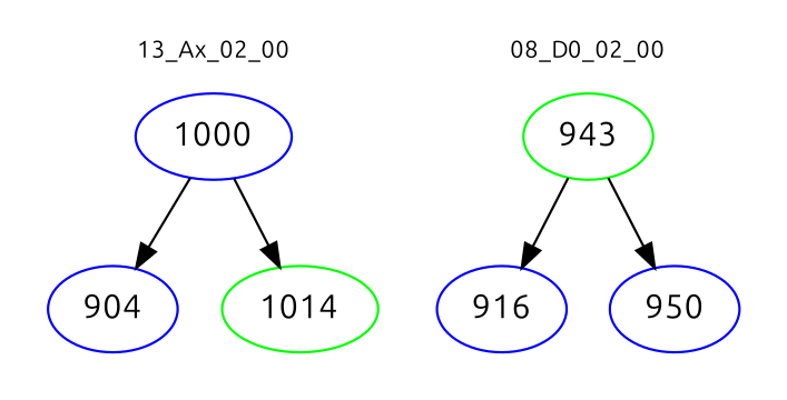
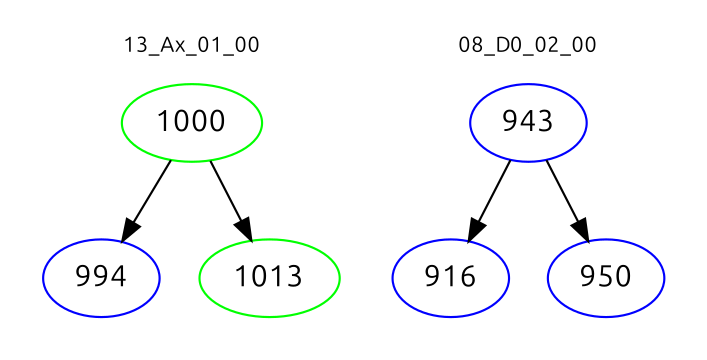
  digraph {
    fontname=Ubuntu
    node [color=green fontname=Ubuntu]
    edge [color=black fontname=Ubuntu]
-   n1 [color=blue label=1000]
-   n2 [color=blue label=904]
-   n3 [label=1014]
-   n4 [label=943]
+   n1 [label=1000]
+   n2 [color=blue label=994]
+   n3 [label=1013]
+   n4 [color=blue label=943]
    n5 [color=blue label=916]
    n6 [color=blue label=950]
    subgraph cluster_1 {
      color=white
      fontsize=10
-     label="13_Ax_02_00"
+     label="13_Ax_01_00"
      n1
      n2
      n3
    }
    subgraph cluster_2 {
      color=white
      fontsize=10
      label="08_D0_02_00"
      n4
      n5
      n6
    }
    n1 -> n2
    n1 -> n3
    n4 -> n5
    n4 -> n6
  }
